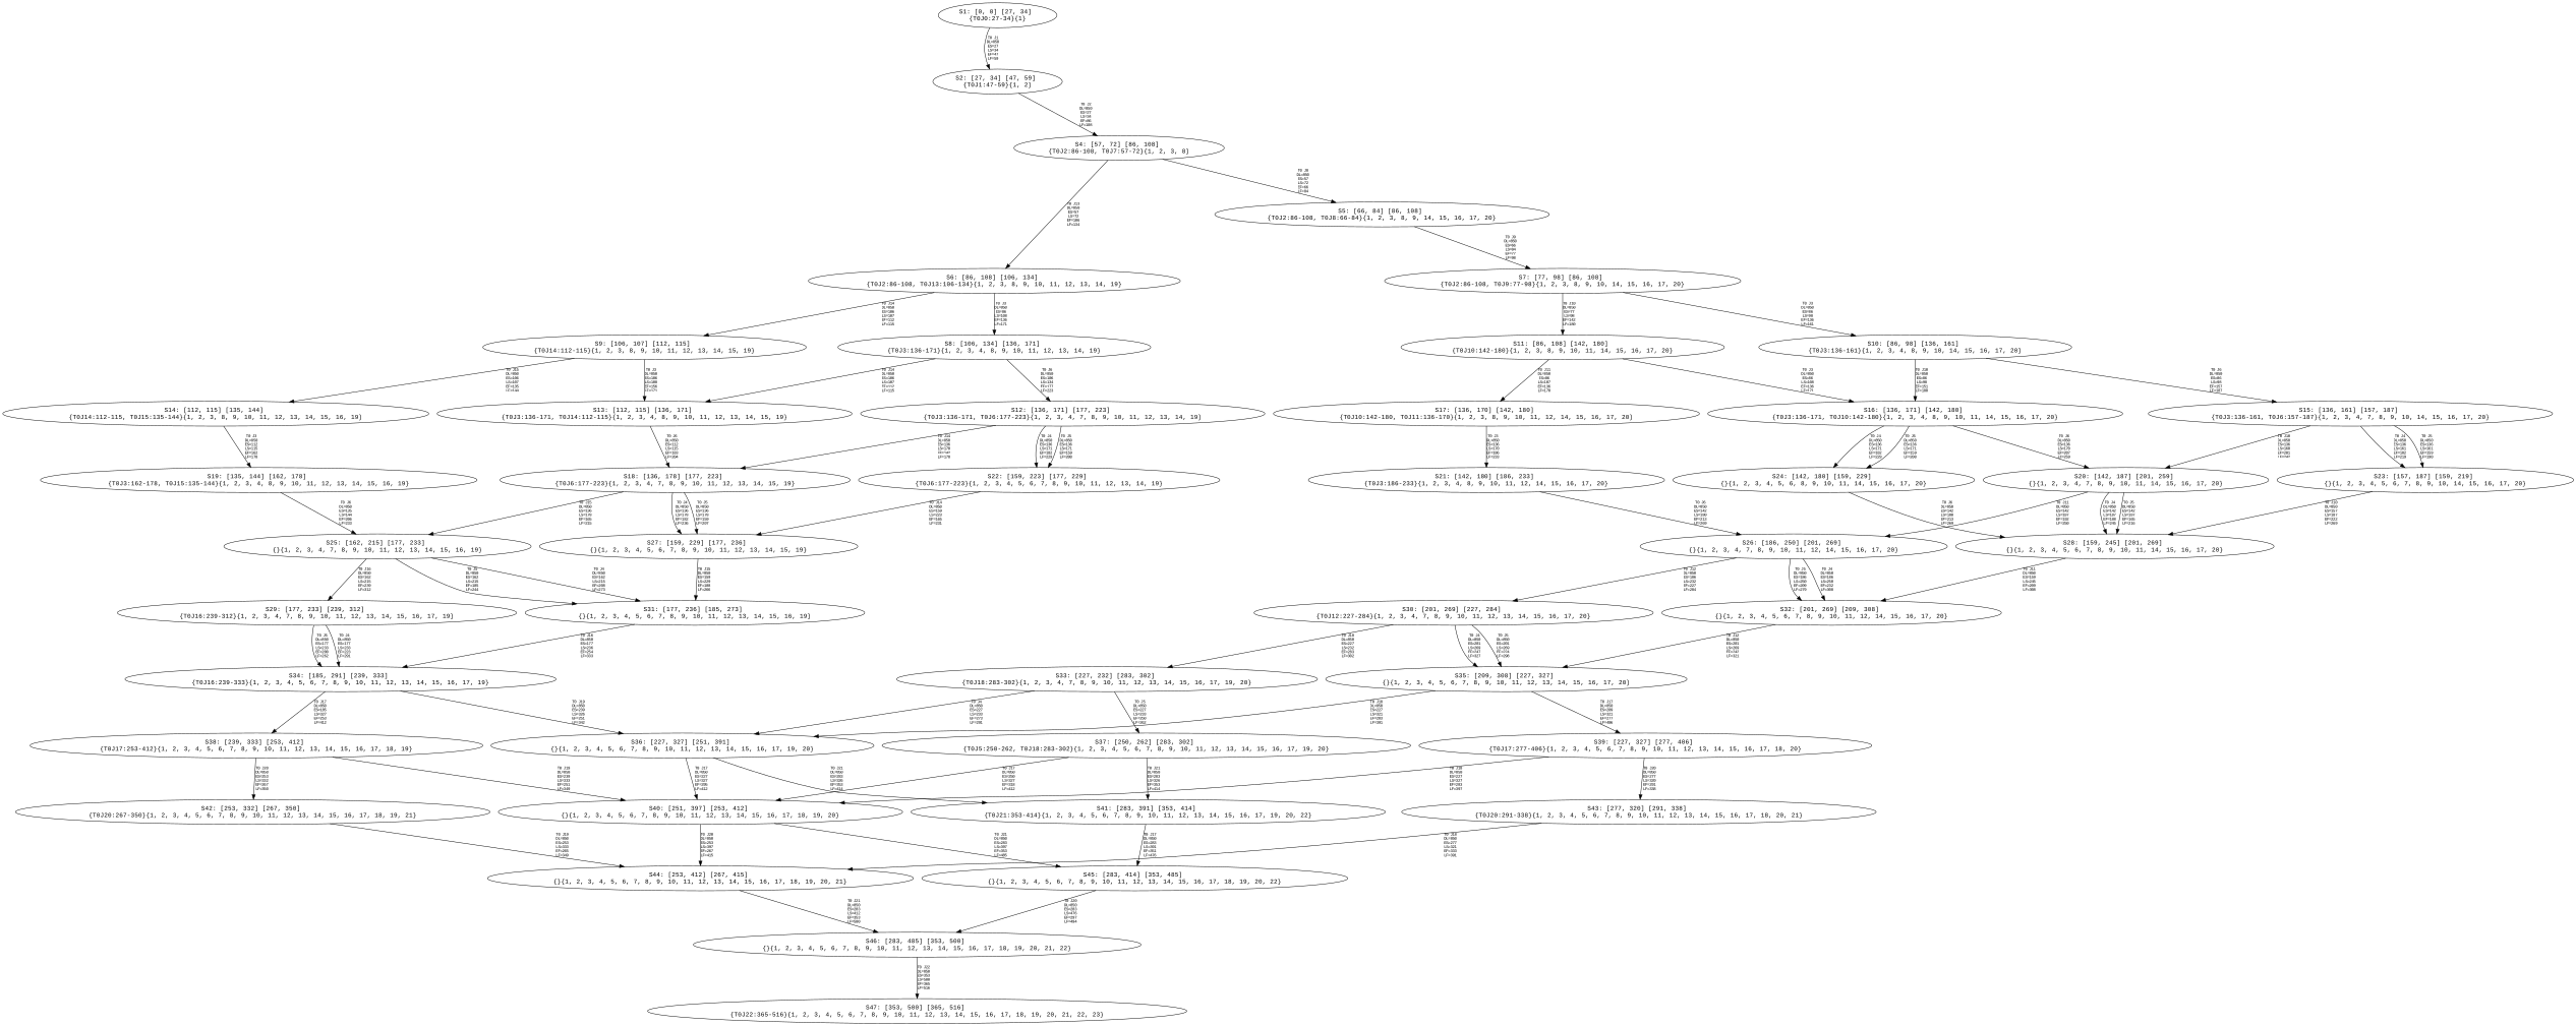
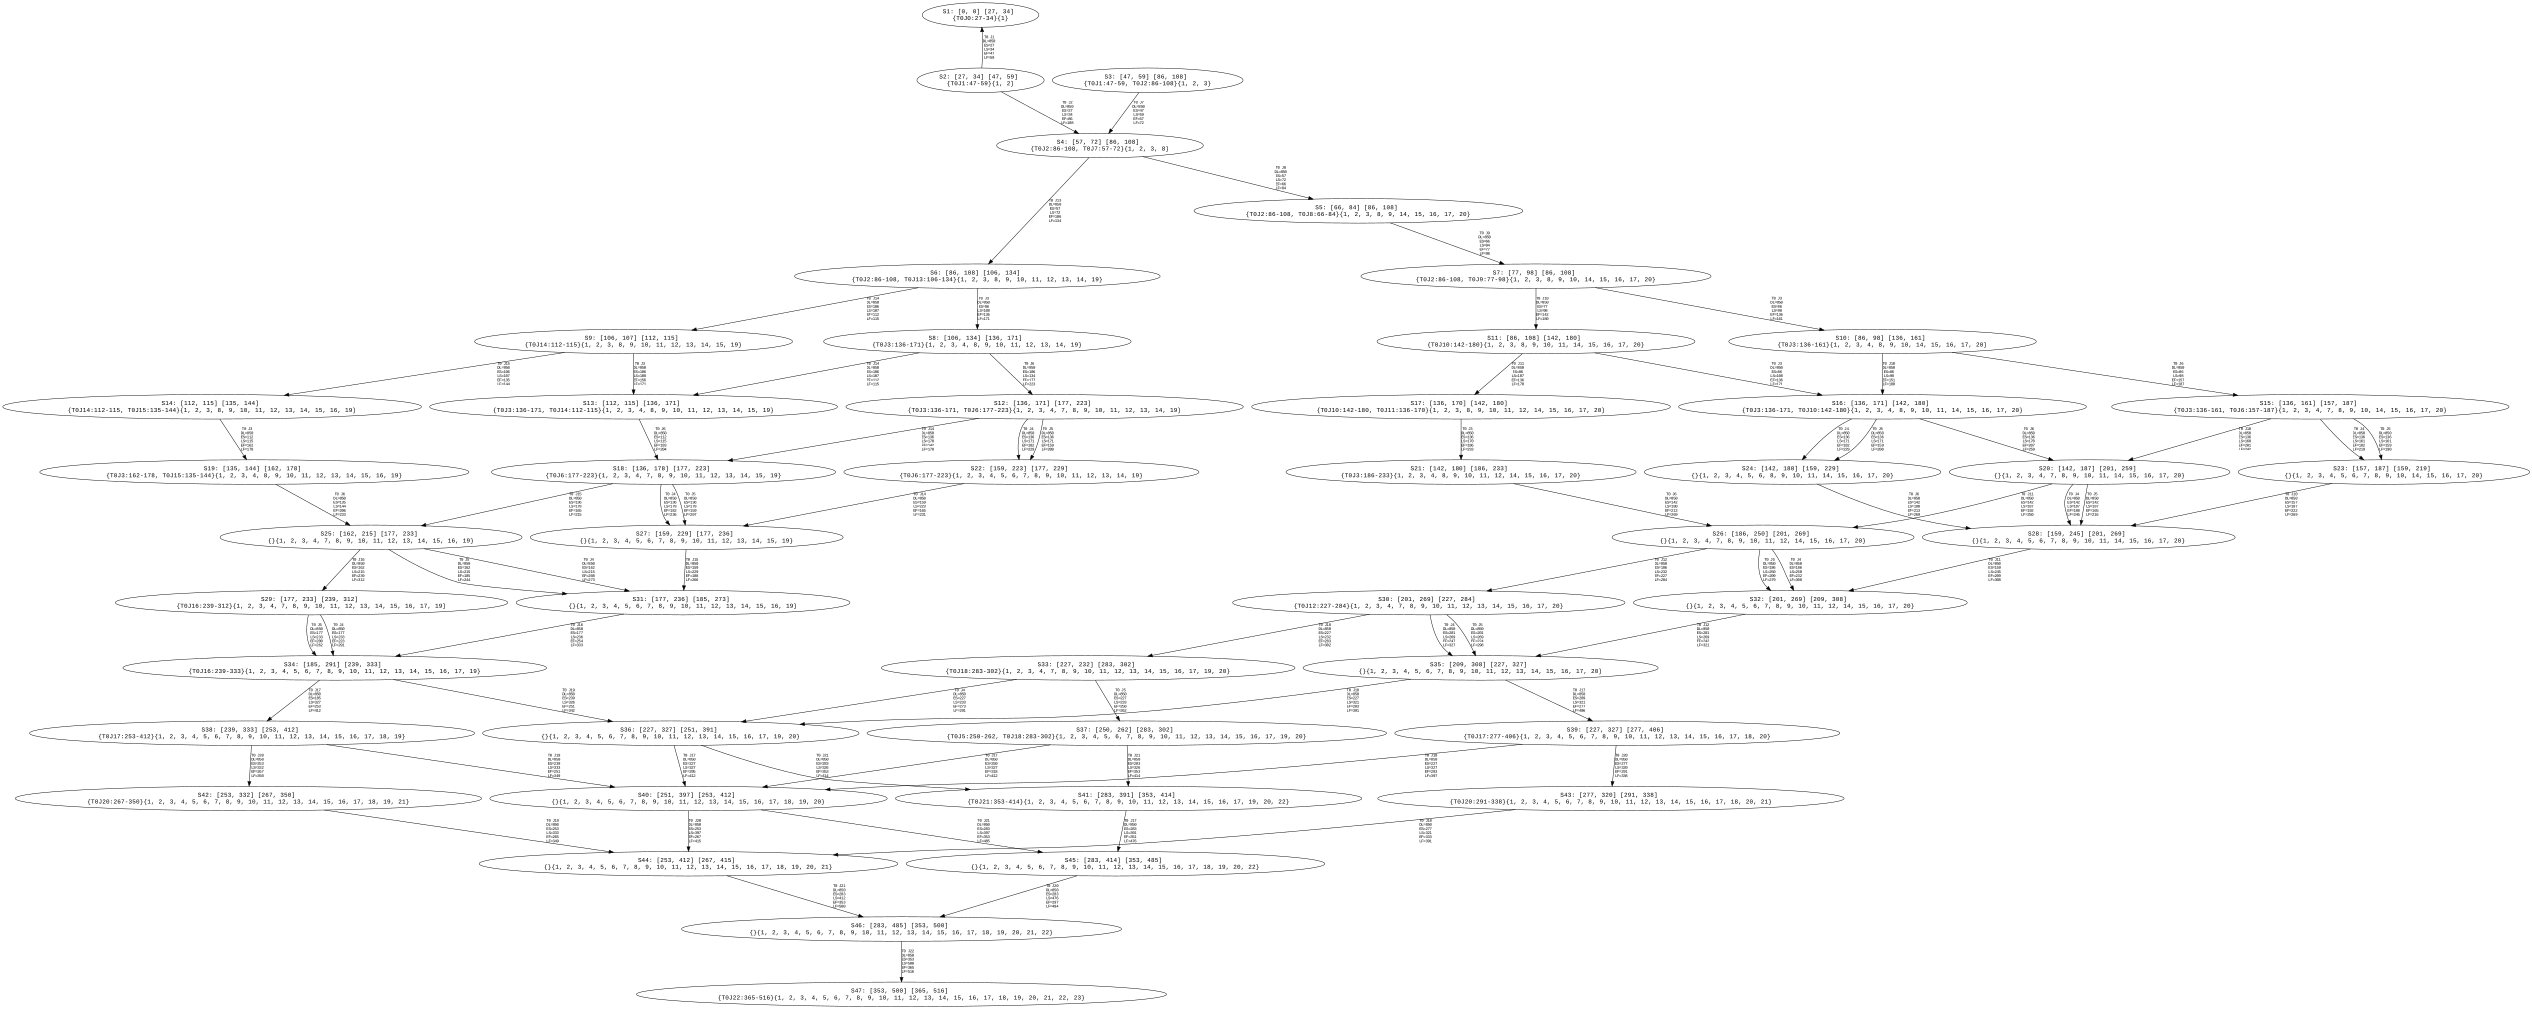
  digraph {
    fontname="Liberation Mono"
    node [fontname="Liberation Mono"]
    edge [fontname="Liberation Mono" fontsize=8]
    n1 [label="S1: [0, 0] [27, 34] \n{T0J0:27-34}{1}"]
    n2 [label="S2: [27, 34] [47, 59] \n{T0J1:47-59}{1, 2}"]
    n3 [label="S4: [57, 72] [86, 108] \n{T0J2:86-108, T0J7:57-72}{1, 2, 3, 8}"]
+   n4 [label="S3: [47, 59] [86, 108] \n{T0J1:47-59, T0J2:86-108}{1, 2, 3}"]
    n5 [label="S5: [66, 84] [86, 108] \n{T0J2:86-108, T0J8:66-84}{1, 2, 3, 8, 9, 14, 15, 16, 17, 20}"]
    n6 [label="S6: [86, 108] [106, 134] \n{T0J2:86-108, T0J13:106-134}{1, 2, 3, 8, 9, 10, 11, 12, 13, 14, 19}"]
    n7 [label="S7: [77, 98] [86, 108] \n{T0J2:86-108, T0J9:77-98}{1, 2, 3, 8, 9, 10, 14, 15, 16, 17, 20}"]
    n8 [label="S8: [106, 134] [136, 171] \n{T0J3:136-171}{1, 2, 3, 4, 8, 9, 10, 11, 12, 13, 14, 19}"]
    n9 [label="S9: [106, 107] [112, 115] \n{T0J14:112-115}{1, 2, 3, 8, 9, 10, 11, 12, 13, 14, 15, 19}"]
    n10 [label="S10: [86, 98] [136, 161] \n{T0J3:136-161}{1, 2, 3, 4, 8, 9, 10, 14, 15, 16, 17, 20}"]
    n11 [label="S11: [86, 108] [142, 180] \n{T0J10:142-180}{1, 2, 3, 8, 9, 10, 11, 14, 15, 16, 17, 20}"]
    n12 [label="S12: [136, 171] [177, 223] \n{T0J3:136-171, T0J6:177-223}{1, 2, 3, 4, 7, 8, 9, 10, 11, 12, 13, 14, 19}"]
    n13 [label="S13: [112, 115] [136, 171] \n{T0J3:136-171, T0J14:112-115}{1, 2, 3, 4, 8, 9, 10, 11, 12, 13, 14, 15, 19}"]
    n14 [label="S14: [112, 115] [135, 144] \n{T0J14:112-115, T0J15:135-144}{1, 2, 3, 8, 9, 10, 11, 12, 13, 14, 15, 16, 19}"]
    n15 [label="S15: [136, 161] [157, 187] \n{T0J3:136-161, T0J6:157-187}{1, 2, 3, 4, 7, 8, 9, 10, 14, 15, 16, 17, 20}"]
    n16 [label="S16: [136, 171] [142, 180] \n{T0J3:136-171, T0J10:142-180}{1, 2, 3, 4, 8, 9, 10, 11, 14, 15, 16, 17, 20}"]
    n17 [label="S17: [136, 170] [142, 180] \n{T0J10:142-180, T0J11:136-170}{1, 2, 3, 8, 9, 10, 11, 12, 14, 15, 16, 17, 20}"]
    n18 [label="S18: [136, 178] [177, 223] \n{T0J6:177-223}{1, 2, 3, 4, 7, 8, 9, 10, 11, 12, 13, 14, 15, 19}"]
    n19 [label="S22: [159, 223] [177, 229] \n{T0J6:177-223}{1, 2, 3, 4, 5, 6, 7, 8, 9, 10, 11, 12, 13, 14, 19}"]
    n20 [label="S19: [135, 144] [162, 178] \n{T0J3:162-178, T0J15:135-144}{1, 2, 3, 4, 8, 9, 10, 11, 12, 13, 14, 15, 16, 19}"]
    n21 [label="S20: [142, 187] [201, 259] \n{}{1, 2, 3, 4, 7, 8, 9, 10, 11, 14, 15, 16, 17, 20}"]
    n22 [label="S23: [157, 187] [159, 219] \n{}{1, 2, 3, 4, 5, 6, 7, 8, 9, 10, 14, 15, 16, 17, 20}"]
    n23 [label="S24: [142, 180] [159, 229] \n{}{1, 2, 3, 4, 5, 6, 8, 9, 10, 11, 14, 15, 16, 17, 20}"]
    n24 [label="S21: [142, 180] [186, 233] \n{T0J3:186-233}{1, 2, 3, 4, 8, 9, 10, 11, 12, 14, 15, 16, 17, 20}"]
    n25 [label="S25: [162, 215] [177, 233] \n{}{1, 2, 3, 4, 7, 8, 9, 10, 11, 12, 13, 14, 15, 16, 19}"]
    n26 [label="S27: [159, 229] [177, 236] \n{}{1, 2, 3, 4, 5, 6, 7, 8, 9, 10, 11, 12, 13, 14, 15, 19}"]
    n27 [label="S26: [186, 250] [201, 269] \n{}{1, 2, 3, 4, 7, 8, 9, 10, 11, 12, 14, 15, 16, 17, 20}"]
    n28 [label="S28: [159, 245] [201, 269] \n{}{1, 2, 3, 4, 5, 6, 7, 8, 9, 10, 11, 14, 15, 16, 17, 20}"]
    n29 [label="S29: [177, 233] [239, 312] \n{T0J16:239-312}{1, 2, 3, 4, 7, 8, 9, 10, 11, 12, 13, 14, 15, 16, 17, 19}"]
    n30 [label="S31: [177, 236] [185, 273] \n{}{1, 2, 3, 4, 5, 6, 7, 8, 9, 10, 11, 12, 13, 14, 15, 16, 19}"]
    n31 [label="S30: [201, 269] [227, 284] \n{T0J12:227-284}{1, 2, 3, 4, 7, 8, 9, 10, 11, 12, 13, 14, 15, 16, 17, 20}"]
    n32 [label="S32: [201, 269] [209, 308] \n{}{1, 2, 3, 4, 5, 6, 7, 8, 9, 10, 11, 12, 14, 15, 16, 17, 20}"]
    n33 [label="S34: [185, 291] [239, 333] \n{T0J16:239-333}{1, 2, 3, 4, 5, 6, 7, 8, 9, 10, 11, 12, 13, 14, 15, 16, 17, 19}"]
    n34 [label="S33: [227, 232] [283, 302] \n{T0J18:283-302}{1, 2, 3, 4, 7, 8, 9, 10, 11, 12, 13, 14, 15, 16, 17, 19, 20}"]
    n35 [label="S35: [209, 308] [227, 327] \n{}{1, 2, 3, 4, 5, 6, 7, 8, 9, 10, 11, 12, 13, 14, 15, 16, 17, 20}"]
    n36 [label="S36: [227, 327] [251, 391] \n{}{1, 2, 3, 4, 5, 6, 7, 8, 9, 10, 11, 12, 13, 14, 15, 16, 17, 19, 20}"]
    n37 [label="S38: [239, 333] [253, 412] \n{T0J17:253-412}{1, 2, 3, 4, 5, 6, 7, 8, 9, 10, 11, 12, 13, 14, 15, 16, 17, 18, 19}"]
    n38 [label="S37: [250, 262] [283, 302] \n{T0J5:250-262, T0J18:283-302}{1, 2, 3, 4, 5, 6, 7, 8, 9, 10, 11, 12, 13, 14, 15, 16, 17, 19, 20}"]
    n39 [label="S39: [227, 327] [277, 406] \n{T0J17:277-406}{1, 2, 3, 4, 5, 6, 7, 8, 9, 10, 11, 12, 13, 14, 15, 16, 17, 18, 20}"]
    n40 [label="S40: [251, 397] [253, 412] \n{}{1, 2, 3, 4, 5, 6, 7, 8, 9, 10, 11, 12, 13, 14, 15, 16, 17, 18, 19, 20}"]
    n41 [label="S41: [283, 391] [353, 414] \n{T0J21:353-414}{1, 2, 3, 4, 5, 6, 7, 8, 9, 10, 11, 12, 13, 14, 15, 16, 17, 19, 20, 22}"]
    n42 [label="S42: [253, 332] [267, 350] \n{T0J20:267-350}{1, 2, 3, 4, 5, 6, 7, 8, 9, 10, 11, 12, 13, 14, 15, 16, 17, 18, 19, 21}"]
    n43 [label="S43: [277, 320] [291, 338] \n{T0J20:291-338}{1, 2, 3, 4, 5, 6, 7, 8, 9, 10, 11, 12, 13, 14, 15, 16, 17, 18, 20, 21}"]
    n44 [label="S44: [253, 412] [267, 415] \n{}{1, 2, 3, 4, 5, 6, 7, 8, 9, 10, 11, 12, 13, 14, 15, 16, 17, 18, 19, 20, 21}"]
    n45 [label="S45: [283, 414] [353, 485] \n{}{1, 2, 3, 4, 5, 6, 7, 8, 9, 10, 11, 12, 13, 14, 15, 16, 17, 18, 19, 20, 22}"]
    n46 [label="S46: [283, 485] [353, 500] \n{}{1, 2, 3, 4, 5, 6, 7, 8, 9, 10, 11, 12, 13, 14, 15, 16, 17, 18, 19, 20, 21, 22}"]
    n47 [label="S47: [353, 500] [365, 516] \n{T0J22:365-516}{1, 2, 3, 4, 5, 6, 7, 8, 9, 10, 11, 12, 13, 14, 15, 16, 17, 18, 19, 20, 21, 22, 23}"]
-   n1 -> n2 [label="T0 J1\nDL=850\nES=27\nLS=34\nEF=47\nLF=59"]
+   n2 -> n1 [label="T0 J1\nDL=850\nES=27\nLS=34\nEF=47\nLF=59"]
    n2 -> n3 [label="T0 J2\nDL=850\nES=27\nLS=34\nEF=86\nLF=108"]
    n3 -> n5 [label="T0 J8\nDL=850\nES=57\nLS=72\nEF=66\nLF=84"]
    n3 -> n6 [label="T0 J13\nDL=850\nES=57\nLS=72\nEF=106\nLF=134"]
+   n4 -> n3 [label="T0 J7\nDL=850\nES=47\nLS=59\nEF=57\nLF=72"]
    n5 -> n7 [label="T0 J9\nDL=850\nES=66\nLS=84\nEF=77\nLF=98"]
    n6 -> n8 [label="T0 J3\nDL=850\nES=86\nLS=108\nEF=136\nLF=171"]
    n6 -> n9 [label="T0 J14\nDL=850\nES=106\nLS=107\nEF=112\nLF=115"]
    n7 -> n10 [label="T0 J3\nDL=850\nES=86\nLS=98\nEF=136\nLF=161"]
    n7 -> n11 [label="T0 J10\nDL=850\nES=77\nLS=98\nEF=142\nLF=180"]
    n8 -> n12 [label="T0 J6\nDL=850\nES=106\nLS=134\nEF=177\nLF=223"]
    n8 -> n13 [label="T0 J14\nDL=850\nES=106\nLS=107\nEF=112\nLF=115"]
    n9 -> n13 [label="T0 J3\nDL=850\nES=106\nLS=108\nEF=156\nLF=171"]
    n9 -> n14 [label="T0 J15\nDL=850\nES=106\nLS=107\nEF=135\nLF=144"]
    n10 -> n15 [label="T0 J6\nDL=850\nES=86\nLS=98\nEF=157\nLF=187"]
    n10 -> n16 [label="T0 J10\nDL=850\nES=86\nLS=98\nEF=151\nLF=180"]
    n11 -> n16 [label="T0 J3\nDL=850\nES=86\nLS=108\nEF=136\nLF=171"]
    n11 -> n17 [label="T0 J11\nDL=850\nES=86\nLS=107\nEF=136\nLF=170"]
    n12 -> n18 [label="T0 J14\nDL=850\nES=136\nLS=170\nEF=142\nLF=178"]
    n12 -> n19 [label="T0 J4\nDL=850\nES=136\nLS=171\nEF=182\nLF=229"]
    n12 -> n19 [label="T0 J5\nDL=850\nES=136\nLS=171\nEF=159\nLF=200"]
    n13 -> n18 [label="T0 J6\nDL=850\nES=112\nLS=115\nEF=183\nLF=204"]
    n14 -> n20 [label="T0 J3\nDL=850\nES=112\nLS=115\nEF=162\nLF=178"]
    n15 -> n21 [label="T0 J10\nDL=850\nES=136\nLS=160\nEF=201\nLF=242"]
    n15 -> n22 [label="T0 J4\nDL=850\nES=136\nLS=161\nEF=182\nLF=219"]
    n15 -> n22 [label="T0 J5\nDL=850\nES=136\nLS=161\nEF=159\nLF=190"]
    n16 -> n21 [label="T0 J6\nDL=850\nES=136\nLS=170\nEF=207\nLF=259"]
    n16 -> n23 [label="T0 J4\nDL=850\nES=136\nLS=171\nEF=182\nLF=229"]
    n16 -> n23 [label="T0 J5\nDL=850\nES=136\nLS=171\nEF=159\nLF=200"]
    n17 -> n24 [label="T0 J3\nDL=850\nES=136\nLS=170\nEF=186\nLF=233"]
    n18 -> n25 [label="T0 J15\nDL=850\nES=136\nLS=178\nEF=165\nLF=215"]
    n18 -> n26 [label="T0 J4\nDL=850\nES=136\nLS=178\nEF=182\nLF=236"]
    n18 -> n26 [label="T0 J5\nDL=850\nES=136\nLS=178\nEF=159\nLF=207"]
    n19 -> n26 [label="T0 J14\nDL=850\nES=159\nLS=223\nEF=165\nLF=231"]
    n20 -> n25 [label="T0 J6\nDL=850\nES=135\nLS=144\nEF=206\nLF=233"]
    n21 -> n27 [label="T0 J11\nDL=850\nES=142\nLS=187\nEF=192\nLF=250"]
    n21 -> n28 [label="T0 J4\nDL=850\nES=142\nLS=187\nEF=188\nLF=245"]
    n21 -> n28 [label="T0 J5\nDL=850\nES=142\nLS=187\nEF=165\nLF=216"]
    n22 -> n28 [label="T0 J10\nDL=850\nES=157\nLS=187\nEF=222\nLF=269"]
    n23 -> n28 [label="T0 J6\nDL=850\nES=142\nLS=180\nEF=213\nLF=269"]
    n24 -> n27 [label="T0 J6\nDL=850\nES=142\nLS=180\nEF=213\nLF=269"]
    n25 -> n29 [label="T0 J16\nDL=850\nES=162\nLS=215\nEF=239\nLF=312"]
    n25 -> n30 [label="T0 J4\nDL=850\nES=162\nLS=215\nEF=208\nLF=273"]
    n25 -> n30 [label="T0 J5\nDL=850\nES=162\nLS=215\nEF=185\nLF=244"]
    n26 -> n30 [label="T0 J15\nDL=850\nES=159\nLS=229\nEF=188\nLF=266"]
    n27 -> n31 [label="T0 J12\nDL=850\nES=186\nLS=232\nEF=227\nLF=284"]
    n27 -> n32 [label="T0 J4\nDL=850\nES=186\nLS=250\nEF=232\nLF=308"]
    n27 -> n32 [label="T0 J5\nDL=850\nES=186\nLS=250\nEF=209\nLF=279"]
    n28 -> n32 [label="T0 J11\nDL=850\nES=159\nLS=245\nEF=209\nLF=308"]
    n29 -> n33 [label="T0 J4\nDL=850\nES=177\nLS=233\nEF=223\nLF=291"]
    n29 -> n33 [label="T0 J5\nDL=850\nES=177\nLS=233\nEF=200\nLF=262"]
    n30 -> n33 [label="T0 J16\nDL=850\nES=177\nLS=236\nEF=254\nLF=333"]
    n31 -> n34 [label="T0 J18\nDL=850\nES=227\nLS=232\nEF=283\nLF=302"]
    n31 -> n35 [label="T0 J4\nDL=850\nES=201\nLS=269\nEF=247\nLF=327"]
    n31 -> n35 [label="T0 J5\nDL=850\nES=201\nLS=269\nEF=224\nLF=298"]
    n32 -> n35 [label="T0 J12\nDL=850\nES=201\nLS=269\nEF=242\nLF=321"]
    n33 -> n36 [label="T0 J19\nDL=850\nES=239\nLS=326\nEF=251\nLF=342"]
    n33 -> n37 [label="T0 J17\nDL=850\nES=185\nLS=327\nEF=253\nLF=412"]
    n34 -> n36 [label="T0 J4\nDL=850\nES=227\nLS=233\nEF=273\nLF=291"]
    n34 -> n38 [label="T0 J5\nDL=850\nES=227\nLS=233\nEF=250\nLF=262"]
    n35 -> n36 [label="T0 J18\nDL=850\nES=227\nLS=321\nEF=283\nLF=391"]
    n35 -> n39 [label="T0 J17\nDL=850\nES=209\nLS=321\nEF=277\nLF=406"]
    n36 -> n40 [label="T0 J17\nDL=850\nES=227\nLS=327\nEF=295\nLF=412"]
    n36 -> n41 [label="T0 J21\nDL=850\nES=283\nLS=326\nEF=353\nLF=414"]
    n37 -> n40 [label="T0 J19\nDL=850\nES=239\nLS=333\nEF=251\nLF=349"]
    n37 -> n42 [label="T0 J20\nDL=850\nES=253\nLS=332\nEF=267\nLF=350"]
    n38 -> n40 [label="T0 J17\nDL=850\nES=250\nLS=327\nEF=318\nLF=412"]
    n38 -> n41 [label="T0 J21\nDL=850\nES=283\nLS=326\nEF=353\nLF=414"]
    n39 -> n40 [label="T0 J18\nDL=850\nES=227\nLS=327\nEF=283\nLF=397"]
    n39 -> n43 [label="T0 J20\nDL=850\nES=277\nLS=320\nEF=291\nLF=338"]
    n40 -> n44 [label="T0 J20\nDL=850\nES=253\nLS=397\nEF=267\nLF=415"]
    n40 -> n45 [label="T0 J21\nDL=850\nES=283\nLS=397\nEF=353\nLF=485"]
    n41 -> n45 [label="T0 J17\nDL=850\nES=283\nLS=391\nEF=351\nLF=476"]
    n42 -> n44 [label="T0 J19\nDL=850\nES=253\nLS=333\nEF=265\nLF=349"]
    n43 -> n44 [label="T0 J18\nDL=850\nES=277\nLS=321\nEF=333\nLF=391"]
    n44 -> n46 [label="T0 J21\nDL=850\nES=283\nLS=412\nEF=353\nLF=500"]
    n45 -> n46 [label="T0 J20\nDL=850\nES=283\nLS=476\nEF=297\nLF=494"]
    n46 -> n47 [label="T0 J22\nDL=850\nES=353\nLS=500\nEF=365\nLF=516"]
  }
